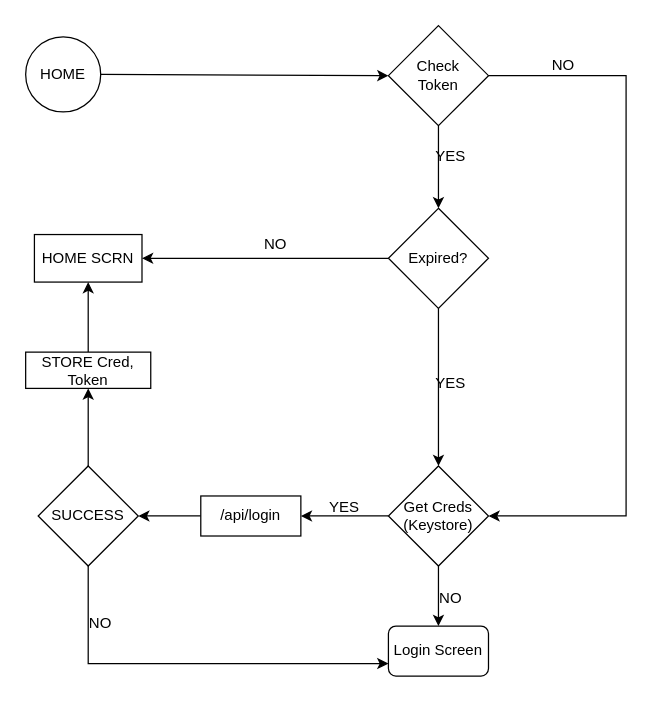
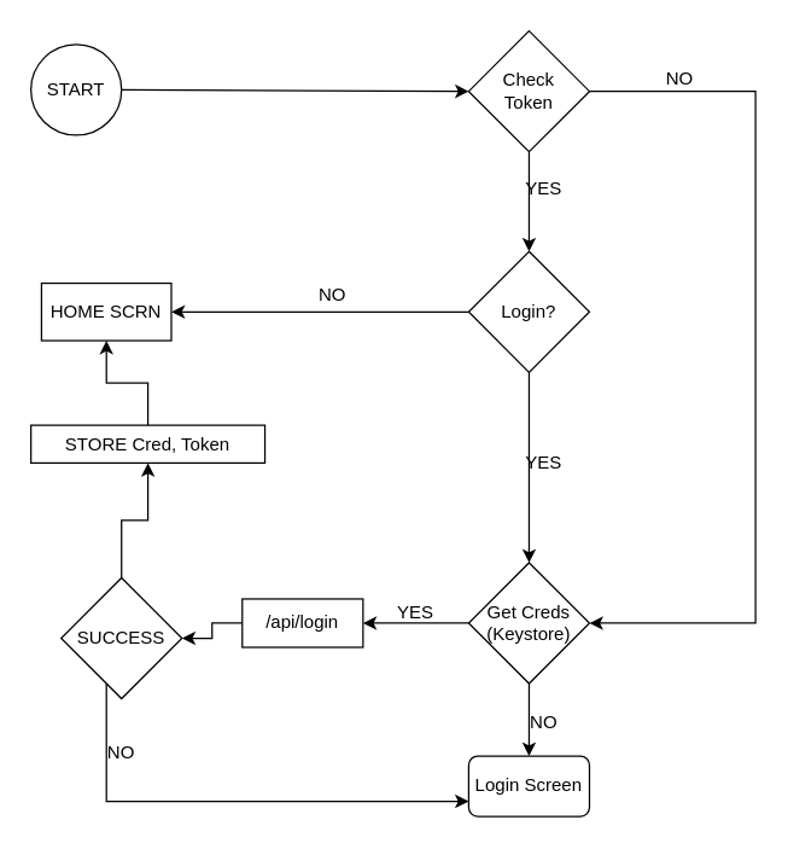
  <mxCell id="0" />
  <mxCell id="1" parent="0" />
- <mxCell id="2" value="HOME" style="ellipse;whiteSpace=wrap;html=1;aspect=fixed;" vertex="1" parent="1"><mxGeometry x="20" y="29" width="60" height="60" as="geometry" /></mxCell>
+ <mxCell id="2" value="START" style="ellipse;whiteSpace=wrap;html=1;aspect=fixed;" vertex="1" parent="1"><mxGeometry x="20" y="29" width="60" height="60" as="geometry" /></mxCell>
  <mxCell id="3" style="edgeStyle=orthogonalEdgeStyle;rounded=0;orthogonalLoop=1;jettySize=auto;html=1;" edge="1" parent="1" source="5" target="8"><mxGeometry relative="1" as="geometry" /></mxCell>
  <mxCell id="4" style="edgeStyle=orthogonalEdgeStyle;rounded=0;orthogonalLoop=1;jettySize=auto;html=1;entryX=1;entryY=0.5;entryDx=0;entryDy=0;" edge="1" parent="1" source="5" target="13"><mxGeometry relative="1" as="geometry"><Array as="points"><mxPoint x="500" y="60" /><mxPoint x="500" y="412" /></Array></mxGeometry></mxCell>
  <mxCell id="5" value="Check &lt;br&gt;Token" style="rhombus;whiteSpace=wrap;html=1;" vertex="1" parent="1"><mxGeometry x="310" y="20" width="80" height="80" as="geometry" /></mxCell>
  <mxCell id="6" style="edgeStyle=orthogonalEdgeStyle;rounded=0;orthogonalLoop=1;jettySize=auto;html=1;entryX=1;entryY=0.5;entryDx=0;entryDy=0;" edge="1" parent="1" source="8" target="24"><mxGeometry relative="1" as="geometry" /></mxCell>
  <mxCell id="7" style="edgeStyle=orthogonalEdgeStyle;rounded=0;orthogonalLoop=1;jettySize=auto;html=1;entryX=0.5;entryY=0;entryDx=0;entryDy=0;" edge="1" parent="1" source="8" target="13"><mxGeometry relative="1" as="geometry" /></mxCell>
- <mxCell id="8" value="Expired?" style="rhombus;whiteSpace=wrap;html=1;" vertex="1" parent="1"><mxGeometry x="310" y="166" width="80" height="80" as="geometry" /></mxCell>
+ <mxCell id="8" value="Login?" style="rhombus;whiteSpace=wrap;html=1;" vertex="1" parent="1"><mxGeometry x="310" y="166" width="80" height="80" as="geometry" /></mxCell>
  <mxCell id="9" value="Login Screen" style="rounded=1;whiteSpace=wrap;html=1;" vertex="1" parent="1"><mxGeometry x="310" y="500" width="80" height="40" as="geometry" /></mxCell>
  <mxCell id="10" value="" style="endArrow=classic;html=1;exitX=1;exitY=0.5;exitDx=0;exitDy=0;entryX=0;entryY=0.5;entryDx=0;entryDy=0;" edge="1" parent="1" source="2" target="5"><mxGeometry width="50" height="50" relative="1" as="geometry"><mxPoint x="300" y="275" as="sourcePoint" /><mxPoint x="350" y="225" as="targetPoint" /></mxGeometry></mxCell>
  <mxCell id="11" style="edgeStyle=orthogonalEdgeStyle;rounded=0;orthogonalLoop=1;jettySize=auto;html=1;entryX=0.5;entryY=0;entryDx=0;entryDy=0;" edge="1" parent="1" source="13" target="9"><mxGeometry relative="1" as="geometry" /></mxCell>
  <mxCell id="12" style="edgeStyle=orthogonalEdgeStyle;rounded=0;orthogonalLoop=1;jettySize=auto;html=1;" edge="1" parent="1" source="13" target="18"><mxGeometry relative="1" as="geometry" /></mxCell>
  <mxCell id="13" value="Get Creds&lt;br&gt;(Keystore)" style="rhombus;whiteSpace=wrap;html=1;" vertex="1" parent="1"><mxGeometry x="310" y="372" width="80" height="80" as="geometry" /></mxCell>
  <mxCell id="14" value="YES" style="text;html=1;strokeColor=none;fillColor=none;align=center;verticalAlign=middle;whiteSpace=wrap;rounded=0;" vertex="1" parent="1"><mxGeometry x="340" y="115" width="40" height="20" as="geometry" /></mxCell>
  <mxCell id="15" value="NO" style="text;html=1;strokeColor=none;fillColor=none;align=center;verticalAlign=middle;whiteSpace=wrap;rounded=0;" vertex="1" parent="1"><mxGeometry x="430" y="42" width="40" height="20" as="geometry" /></mxCell>
  <mxCell id="16" value="NO" style="text;html=1;strokeColor=none;fillColor=none;align=center;verticalAlign=middle;whiteSpace=wrap;rounded=0;" vertex="1" parent="1"><mxGeometry x="340" y="468" width="40" height="20" as="geometry" /></mxCell>
  <mxCell id="17" style="edgeStyle=orthogonalEdgeStyle;rounded=0;orthogonalLoop=1;jettySize=auto;html=1;entryX=1;entryY=0.5;entryDx=0;entryDy=0;" edge="1" parent="1" source="18" target="22"><mxGeometry relative="1" as="geometry" /></mxCell>
  <mxCell id="18" value="/api/login" style="rounded=0;whiteSpace=wrap;html=1;" vertex="1" parent="1"><mxGeometry x="160" y="396" width="80" height="32" as="geometry" /></mxCell>
  <mxCell id="19" value="YES" style="text;html=1;strokeColor=none;fillColor=none;align=center;verticalAlign=middle;whiteSpace=wrap;rounded=0;" vertex="1" parent="1"><mxGeometry x="255" y="395" width="40" height="20" as="geometry" /></mxCell>
  <mxCell id="20" style="edgeStyle=orthogonalEdgeStyle;rounded=0;orthogonalLoop=1;jettySize=auto;html=1;entryX=0;entryY=0.75;entryDx=0;entryDy=0;" edge="1" parent="1" source="22" target="9"><mxGeometry relative="1" as="geometry"><Array as="points"><mxPoint x="70" y="530" /></Array></mxGeometry></mxCell>
  <mxCell id="21" style="edgeStyle=orthogonalEdgeStyle;rounded=0;orthogonalLoop=1;jettySize=auto;html=1;entryX=0.5;entryY=1;entryDx=0;entryDy=0;" edge="1" parent="1" source="22" target="28"><mxGeometry relative="1" as="geometry" /></mxCell>
- <mxCell id="22" value="SUCCESS" style="rhombus;whiteSpace=wrap;html=1;" vertex="1" parent="1"><mxGeometry x="30" y="372" width="80" height="80" as="geometry" /></mxCell>
+ <mxCell id="22" value="SUCCESS" style="rhombus;whiteSpace=wrap;html=1;" vertex="1" parent="1"><mxGeometry x="40" y="382" width="80" height="80" as="geometry" /></mxCell>
  <mxCell id="23" value="NO" style="text;html=1;strokeColor=none;fillColor=none;align=center;verticalAlign=middle;whiteSpace=wrap;rounded=0;" vertex="1" parent="1"><mxGeometry x="60" y="488" width="40" height="20" as="geometry" /></mxCell>
  <mxCell id="24" value="HOME SCRN" style="rounded=0;whiteSpace=wrap;html=1;" vertex="1" parent="1"><mxGeometry x="27" y="187" width="86" height="38" as="geometry" /></mxCell>
  <mxCell id="25" value="NO" style="text;html=1;strokeColor=none;fillColor=none;align=center;verticalAlign=middle;whiteSpace=wrap;rounded=0;" vertex="1" parent="1"><mxGeometry x="200" y="185" width="40" height="20" as="geometry" /></mxCell>
  <mxCell id="26" value="YES" style="text;html=1;strokeColor=none;fillColor=none;align=center;verticalAlign=middle;whiteSpace=wrap;rounded=0;" vertex="1" parent="1"><mxGeometry x="340" y="296" width="40" height="20" as="geometry" /></mxCell>
  <mxCell id="27" style="edgeStyle=orthogonalEdgeStyle;rounded=0;orthogonalLoop=1;jettySize=auto;html=1;entryX=0.5;entryY=1;entryDx=0;entryDy=0;" edge="1" parent="1" source="28" target="24"><mxGeometry relative="1" as="geometry" /></mxCell>
- <mxCell id="28" value="STORE Cred, Token" style="rounded=0;whiteSpace=wrap;html=1;" vertex="1" parent="1"><mxGeometry x="20" y="281" width="100" height="29" as="geometry" /></mxCell>
+ <mxCell id="28" value="STORE Cred, Token" style="rounded=0;whiteSpace=wrap;html=1;" vertex="1" parent="1"><mxGeometry x="20" y="281" width="155" height="25" as="geometry" /></mxCell>
